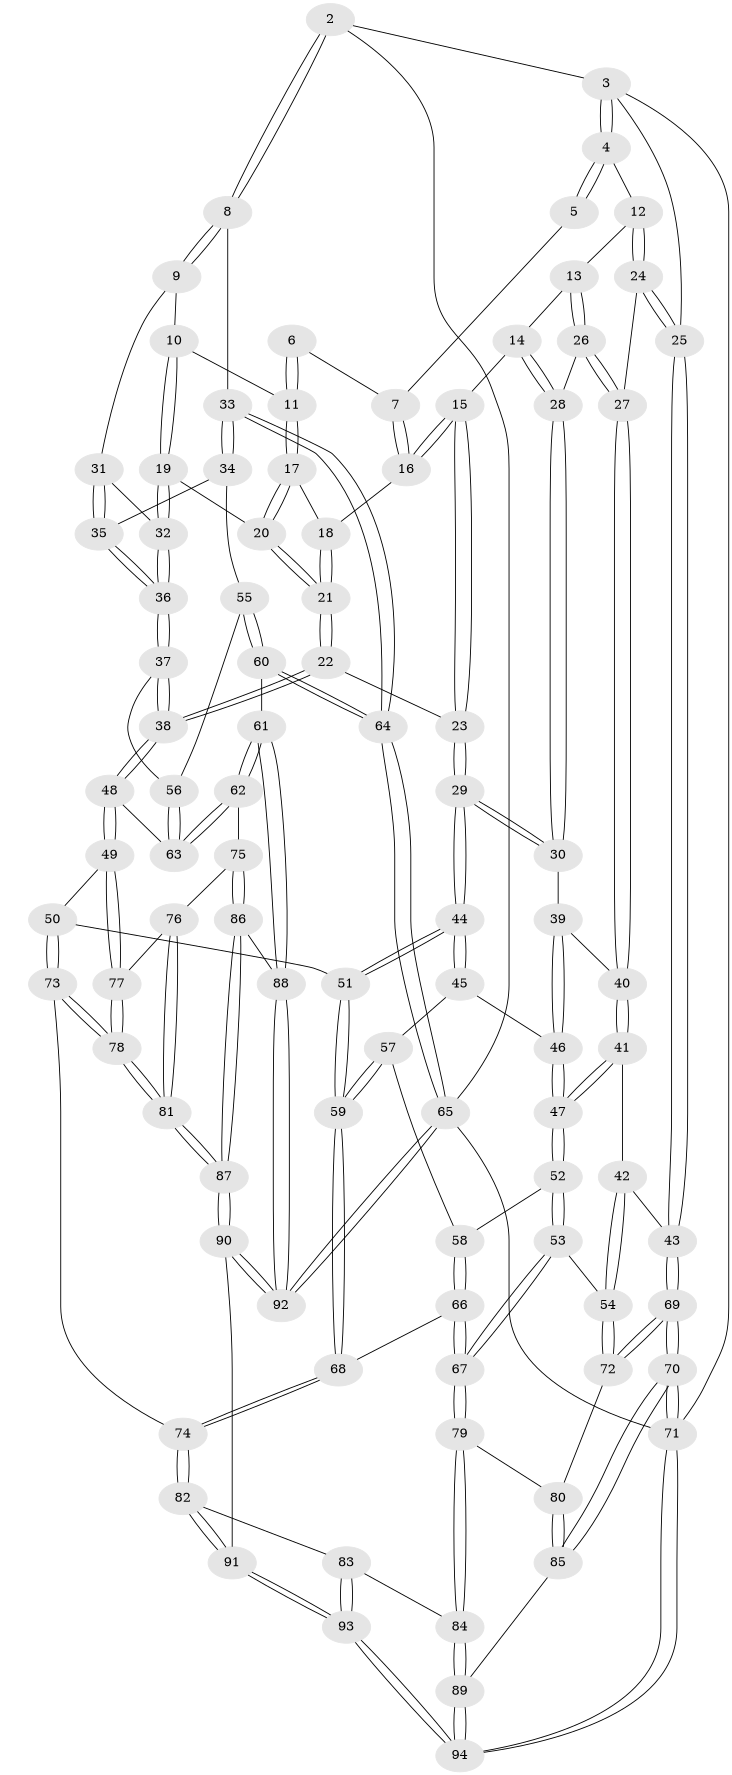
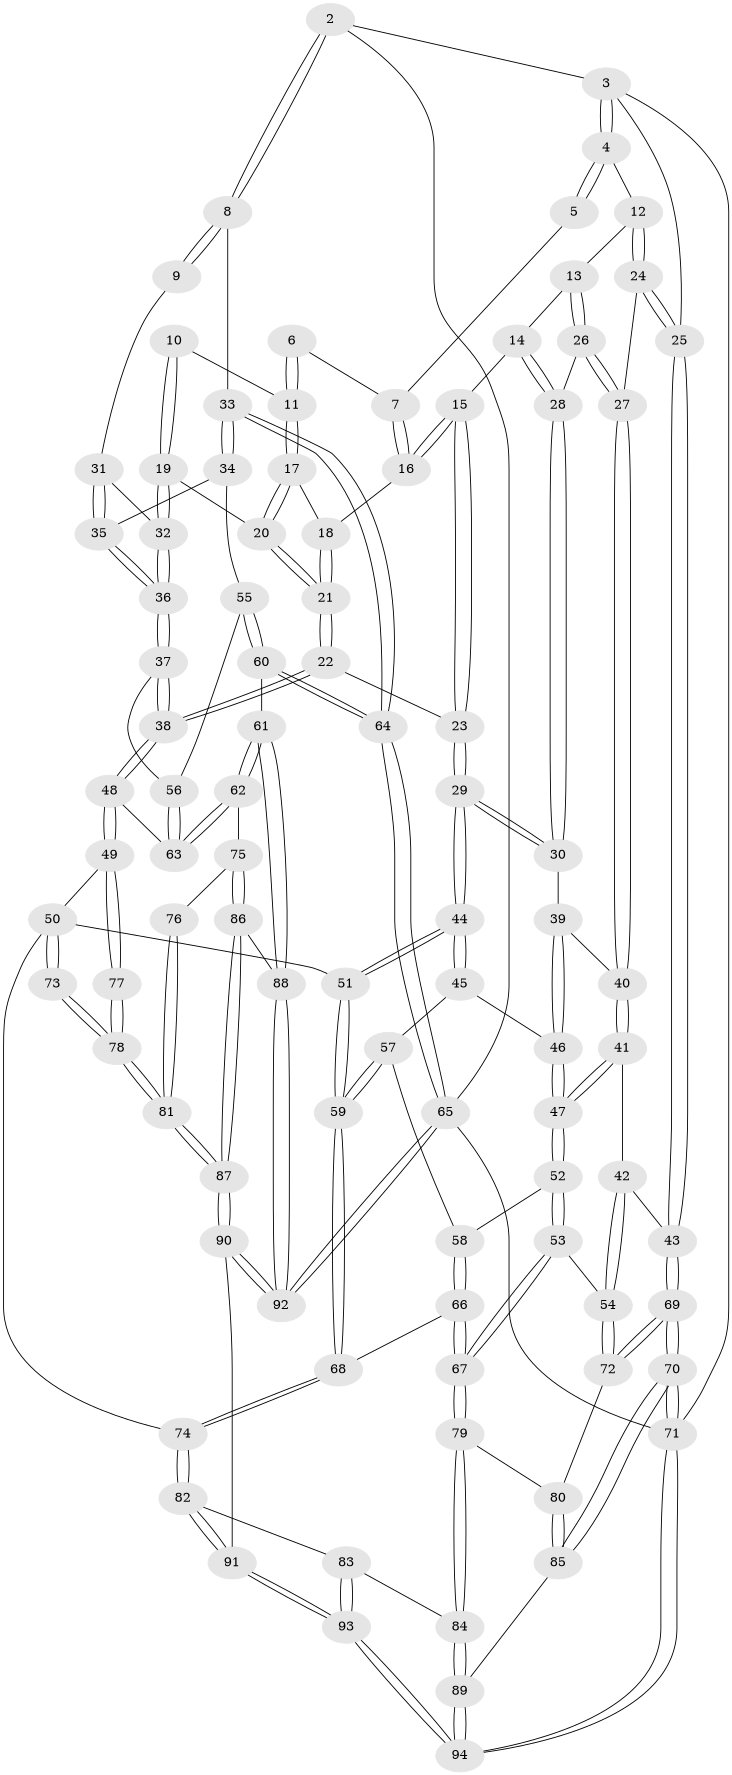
  graph {
    node [color=gray90 style=filled]
    2
    3
    8
    65
    6
    7
    11
    4
    25
    71
    9
    33
    92
    5
    12
    43
    94
    13
    24
    16
    17
    18
    10
    31
    34
    64
    19
    32
    35
    20
    14
    26
    27
    15
    28
    23
    30
    29
    21
    22
    36
    38
    48
    44
    40
    69
    41
    39
    45
    51
    46
    37
    55
    56
    60
    63
    49
    47
    42
    54
    52
    72
    70
    57
    59
    58
    53
    50
    77
    73
    78
    74
    68
    67
    66
    79
    80
    61
    62
    88
    75
    76
    86
    84
    82
    85
    89
    81
    83
    91
    87
    90
    93
    2 -- 3
    2 -- 8
    2 -- 8
    2 -- 65
    3 -- 4
    3 -- 4
    3 -- 25
    3 -- 71
    8 -- 9
    8 -- 9
    8 -- 33
    65 -- 71
    65 -- 92
    65 -- 92
    6 -- 7
    6 -- 11
    6 -- 11
    7 -- 16
    7 -- 16
    11 -- 17
    11 -- 17
    4 -- 5
    4 -- 5
    4 -- 12
    25 -- 43
    25 -- 43
    71 -- 94
    71 -- 94
-   9 -- 10
    9 -- 31
    33 -- 34
    33 -- 34
    33 -- 64
    33 -- 64
    5 -- 7
    12 -- 13
    12 -- 24
    12 -- 24
    43 -- 69
    43 -- 69
    13 -- 14
    13 -- 26
    13 -- 26
    24 -- 25
    24 -- 25
    24 -- 27
    16 -- 18
    17 -- 18
    17 -- 20
    17 -- 20
    18 -- 21
    18 -- 21
    10 -- 11
    10 -- 19
    10 -- 19
    31 -- 32
    31 -- 35
    31 -- 35
    34 -- 35
    34 -- 55
    64 -- 65
    64 -- 65
    19 -- 32
    19 -- 32
    19 -- 20
    32 -- 36
    32 -- 36
    35 -- 36
    35 -- 36
    20 -- 21
    20 -- 21
    14 -- 15
    14 -- 28
    14 -- 28
    26 -- 27
    26 -- 27
    26 -- 28
    27 -- 40
    27 -- 40
    15 -- 16
    15 -- 16
    15 -- 23
    15 -- 23
    28 -- 30
    28 -- 30
    23 -- 29
    23 -- 29
    30 -- 39
    29 -- 30
    29 -- 30
    29 -- 44
    29 -- 44
    21 -- 22
    21 -- 22
    22 -- 23
    22 -- 38
    22 -- 38
    36 -- 37
    36 -- 37
    38 -- 48
    38 -- 48
    48 -- 63
    48 -- 49
    48 -- 49
    44 -- 45
    44 -- 45
    44 -- 51
    44 -- 51
    40 -- 41
    40 -- 41
    69 -- 72
    69 -- 72
    69 -- 70
    69 -- 70
    41 -- 47
    41 -- 47
    41 -- 42
    39 -- 40
    39 -- 46
    39 -- 46
    45 -- 46
    45 -- 57
    51 -- 59
    51 -- 59
    46 -- 47
    46 -- 47
    37 -- 38
    37 -- 38
    37 -- 56
    55 -- 56
    55 -- 60
    55 -- 60
    56 -- 63
    56 -- 63
    60 -- 64
    60 -- 64
    60 -- 61
    49 -- 50
    49 -- 77
    49 -- 77
    47 -- 52
    47 -- 52
    42 -- 43
    42 -- 54
    42 -- 54
    54 -- 72
    54 -- 72
    52 -- 58
    52 -- 53
    52 -- 53
    72 -- 80
    70 -- 71
    70 -- 71
    70 -- 85
    70 -- 85
    57 -- 59
    57 -- 59
    57 -- 58
    59 -- 68
    59 -- 68
    58 -- 66
    58 -- 66
    53 -- 54
    53 -- 67
    53 -- 67
    50 -- 51
    50 -- 73
    50 -- 73
    77 -- 78
    77 -- 78
    73 -- 78
    73 -- 78
-   73 -- 74
+   50 -- 74
    78 -- 81
    78 -- 81
    74 -- 82
    74 -- 82
    68 -- 74
    68 -- 74
    67 -- 79
    67 -- 79
    66 -- 68
    66 -- 67
    66 -- 67
    79 -- 80
    79 -- 84
    79 -- 84
    80 -- 85
    80 -- 85
    61 -- 62
    61 -- 62
    61 -- 88
    61 -- 88
    62 -- 63
    62 -- 63
    62 -- 75
    88 -- 92
    88 -- 92
    75 -- 76
    75 -- 86
    75 -- 86
-   76 -- 77
    76 -- 81
    76 -- 81
    86 -- 88
    86 -- 87
    86 -- 87
    84 -- 89
    84 -- 89
    82 -- 83
    82 -- 91
    82 -- 91
    85 -- 89
    89 -- 94
    89 -- 94
    81 -- 87
    81 -- 87
    83 -- 84
    83 -- 93
    83 -- 93
    91 -- 93
    91 -- 93
    87 -- 90
    87 -- 90
    90 -- 92
    90 -- 92
    90 -- 91
    93 -- 94
    93 -- 94
  }
